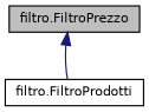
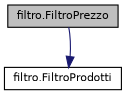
  digraph {
    node [color=black fontname=Helvetica fontsize=10 shape=record style=filled]
    n1 [fillcolor=grey75 fontcolor=black height=0.2 label="filtro.FiltroPrezzo" width=0.4]
    n2 [fillcolor=white height=0.2 label="filtro.FiltroProdotti" width=0.4]
-   n1 -> n2 [color=midnightblue dir=back fontname=Helvetica fontsize=10 labelfontname=Helvetica labelfontsize=10 style=solid]
+   n2 -> n1 [color=midnightblue dir=back fontname=Helvetica fontsize=10 labelfontname=Helvetica labelfontsize=10 style=solid]
  }
